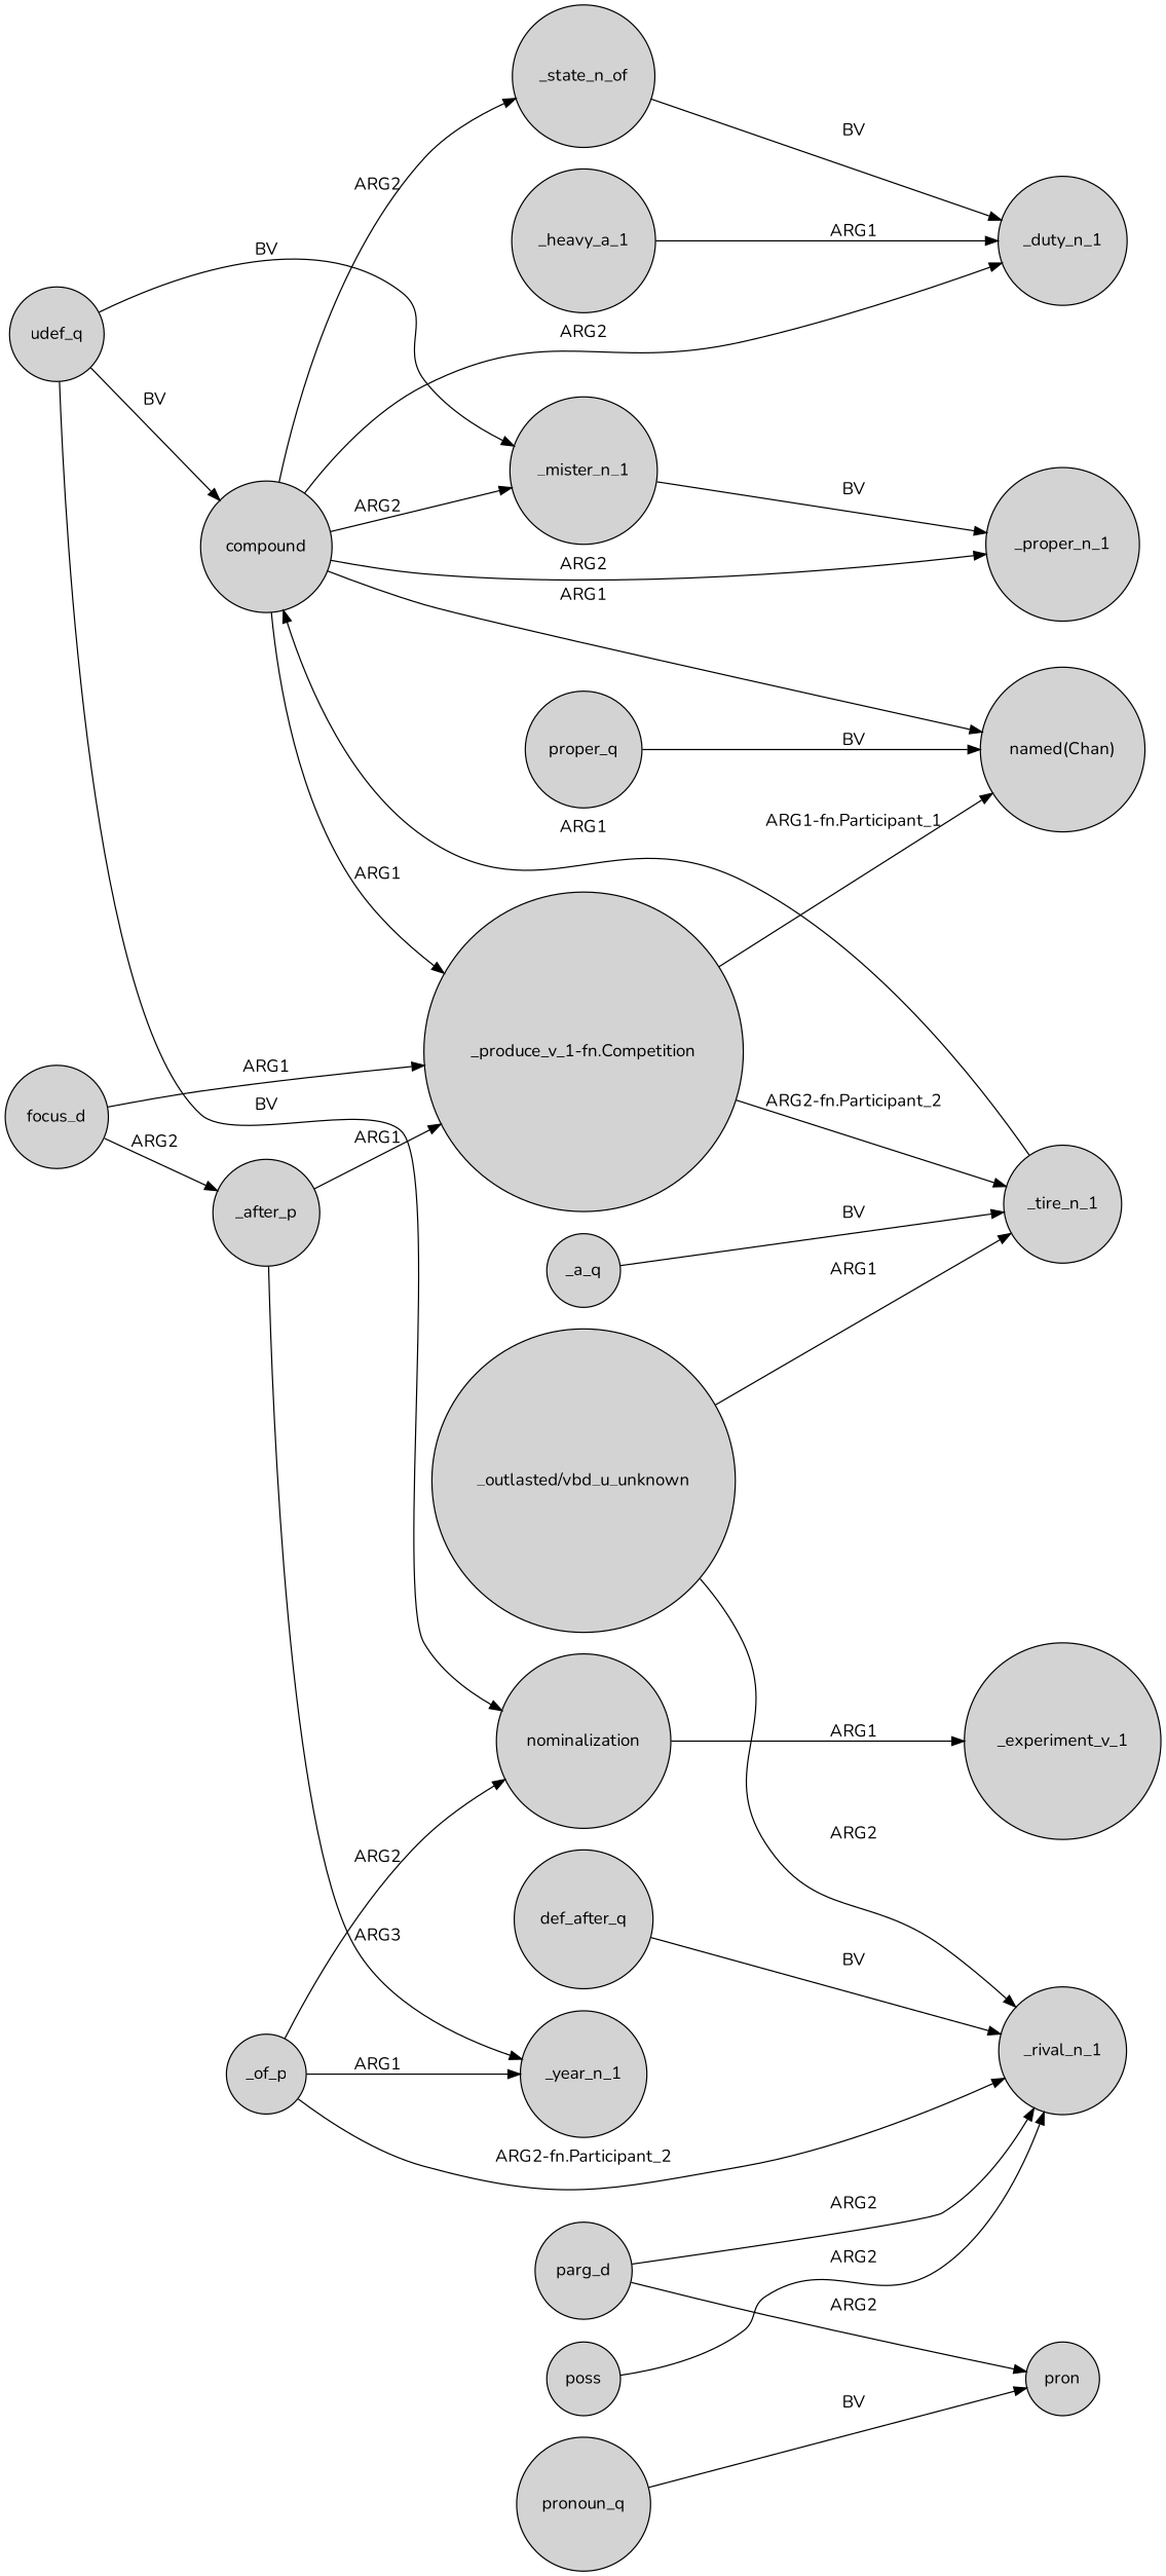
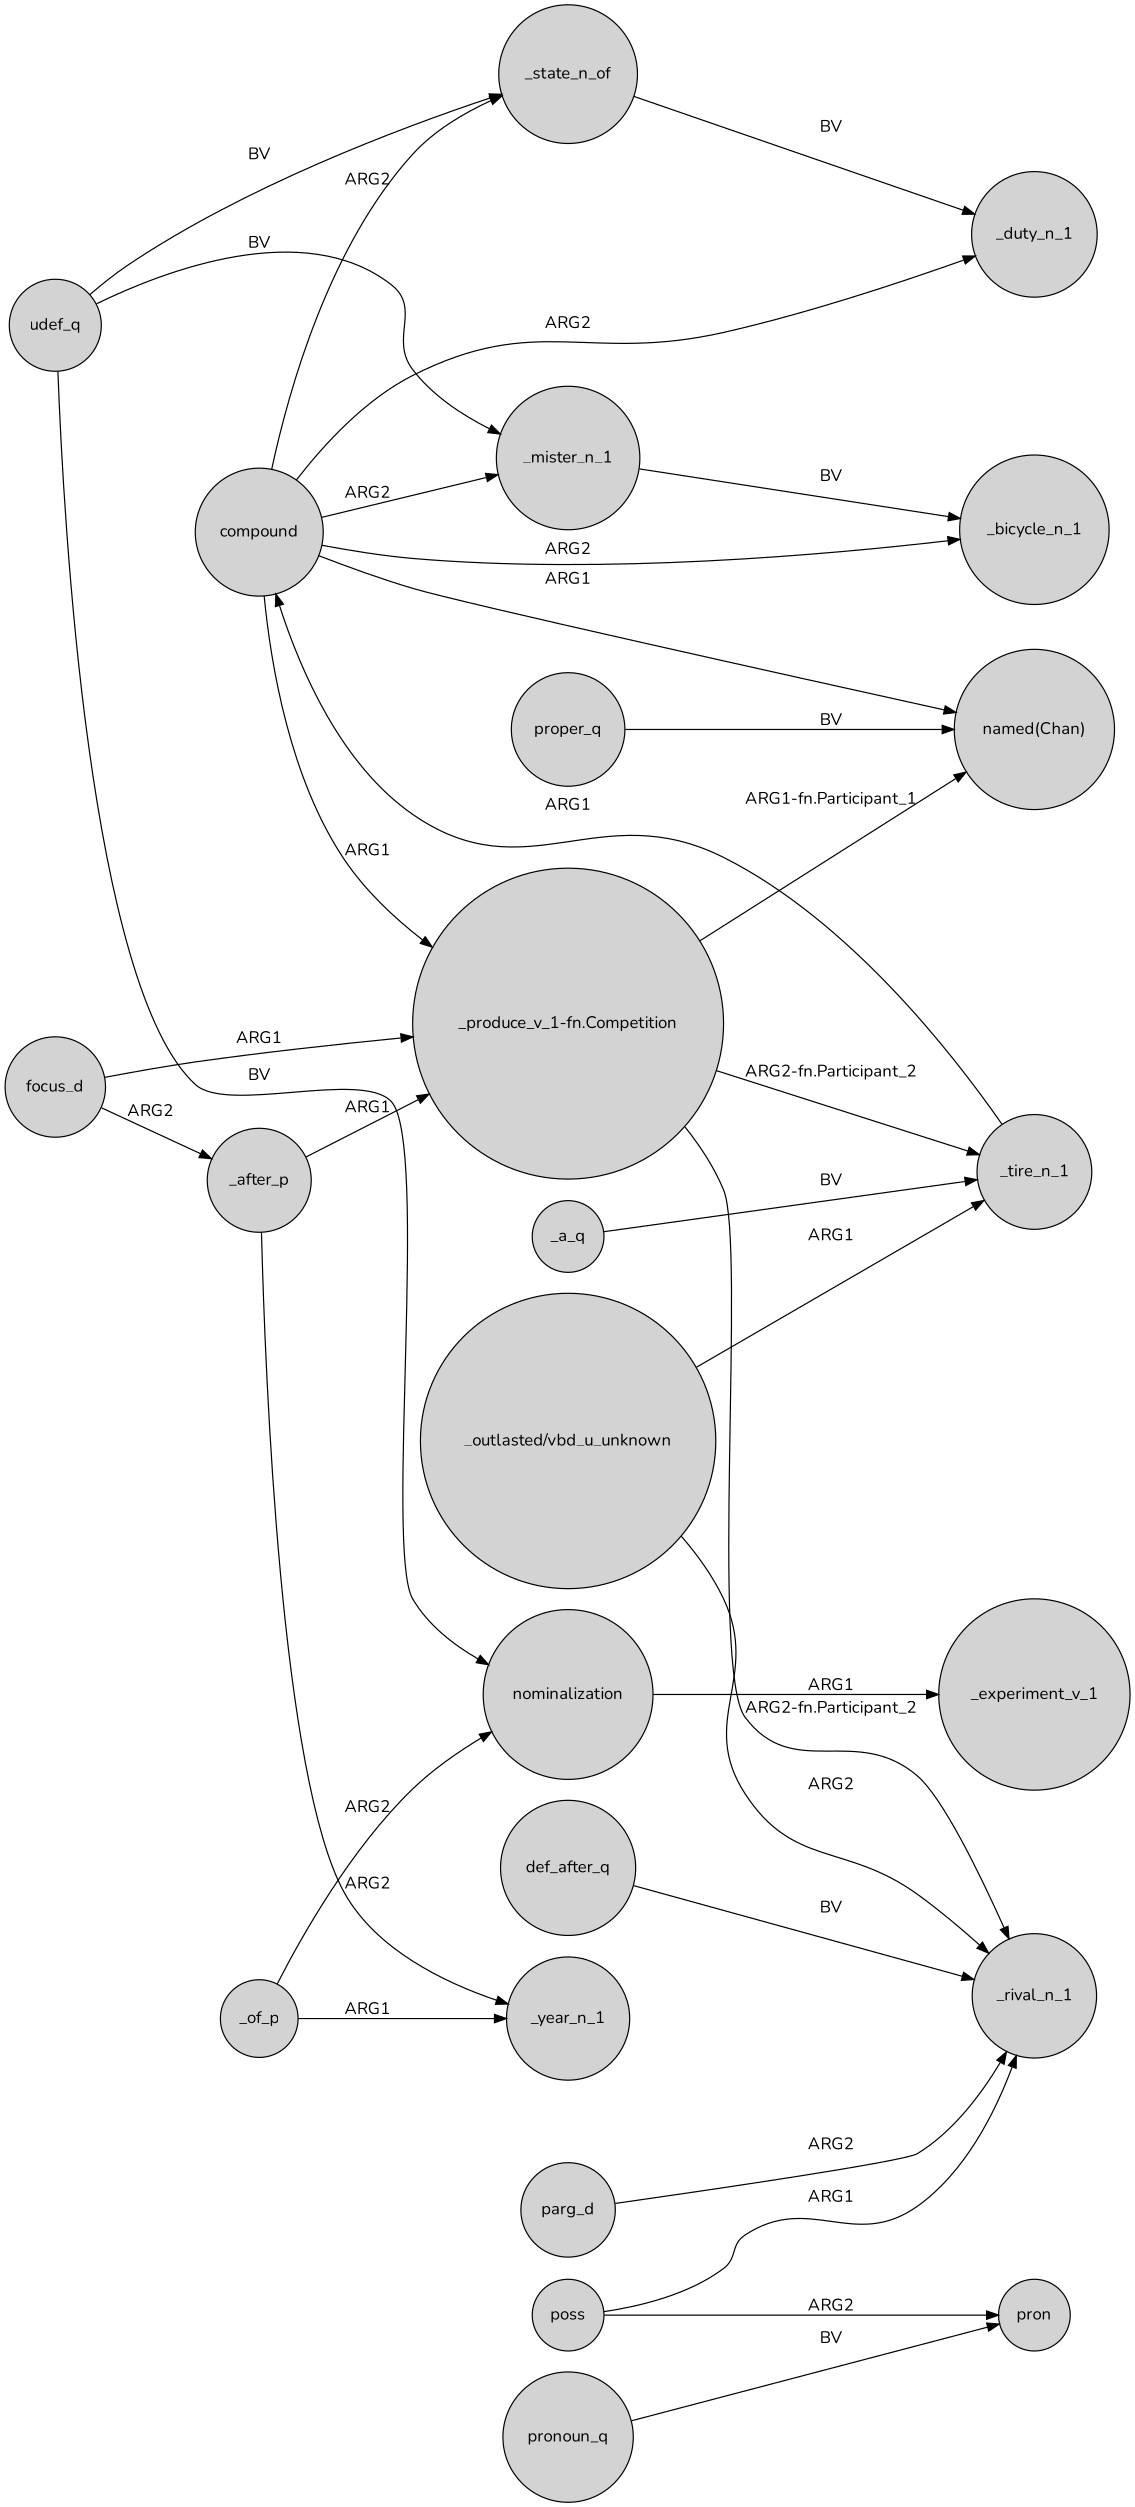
  digraph {
    fontname=Nunito
    rankdir=LR
    node [fontname=Nunito shape=circle style=filled]
    edge [fontname=Nunito]
    compound
    _mister_n_1
    _duty_n_1
    "named(Chan)"
    "_produce_v_1-fn.Competition"
-   _bicycle_n_1 [label=_proper_n_1]
+   _bicycle_n_1
    _state_n_of
    _tire_n_1
    _rival_n_1
    udef_q
    nominalization
    _experiment_v_1
    parg_d
    focus_d
    _after_p
    _year_n_1
    n17 [label=def_after_q]
    pronoun_q
    pron
    _of_p
    poss
    "_outlasted/vbd_u_unknown"
-   _heavy_a_1
    proper_q
    _a_q
    compound -> _mister_n_1 [label=ARG2]
    compound -> _duty_n_1 [label=ARG2]
    compound -> "named(Chan)" [label=ARG1]
    compound -> "_produce_v_1-fn.Competition" [label=ARG1]
    compound -> _bicycle_n_1 [label=ARG2]
    compound -> _state_n_of [label=ARG2]
    _mister_n_1 -> _bicycle_n_1 [label=BV]
    "_produce_v_1-fn.Competition" -> "named(Chan)" [label="ARG1-fn.Participant_1"]
    "_produce_v_1-fn.Competition" -> _tire_n_1 [label="ARG2-fn.Participant_2"]
-   _of_p -> _rival_n_1 [label="ARG2-fn.Participant_2"]
+   "_produce_v_1-fn.Competition" -> _rival_n_1 [label="ARG2-fn.Participant_2"]
    _state_n_of -> _duty_n_1 [label=BV]
    _tire_n_1 -> compound [label=ARG1]
    udef_q -> _mister_n_1 [label=BV]
-   udef_q -> compound [label=BV]
+   udef_q -> _state_n_of [label=BV]
    udef_q -> nominalization [label=BV]
    nominalization -> _experiment_v_1 [label=ARG1]
    parg_d -> _rival_n_1 [label=ARG2]
    focus_d -> "_produce_v_1-fn.Competition" [label=ARG1]
    focus_d -> _after_p [label=ARG2]
    _after_p -> "_produce_v_1-fn.Competition" [label=ARG1]
-   _after_p -> _year_n_1 [label=ARG3]
+   _after_p -> _year_n_1 [label=ARG2]
    n17 -> _rival_n_1 [label=BV]
    pronoun_q -> pron [label=BV]
    _of_p -> nominalization [label=ARG2]
    _of_p -> _year_n_1 [label=ARG1]
-   poss -> _rival_n_1 [label=ARG2]
-   parg_d -> pron [label=ARG2]
+   poss -> _rival_n_1 [label=ARG1]
+   poss -> pron [label=ARG2]
    "_outlasted/vbd_u_unknown" -> _tire_n_1 [label=ARG1]
    "_outlasted/vbd_u_unknown" -> _rival_n_1 [label=ARG2]
-   _heavy_a_1 -> _duty_n_1 [label=ARG1]
    proper_q -> "named(Chan)" [label=BV]
    _a_q -> _tire_n_1 [label=BV]
  }
